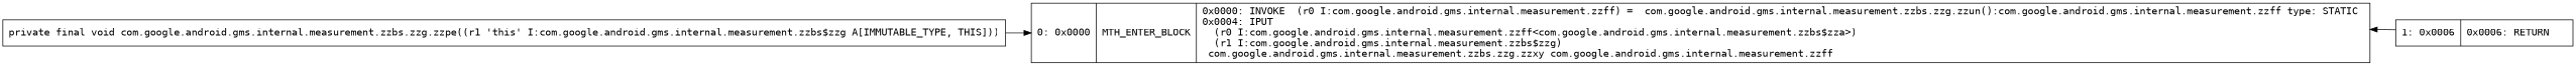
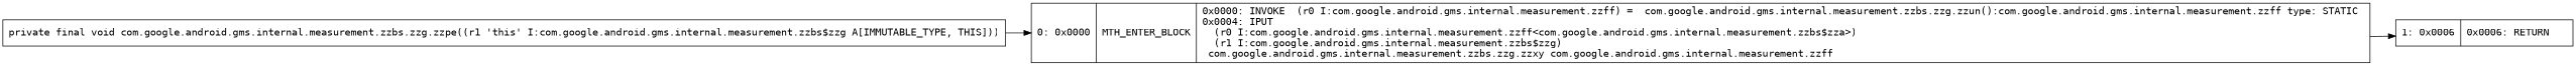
  digraph {
    rankdir=LR
    fontname="DejaVu Sans Mono"
    node [shape=record fontname="DejaVu Sans Mono"]
    edge [fontname="DejaVu Sans Mono"]
    n1 [label="{0\:\ 0x0000|MTH_ENTER_BLOCK\l|0x0000: INVOKE  (r0 I:com.google.android.gms.internal.measurement.zzff) =  com.google.android.gms.internal.measurement.zzbs.zzg.zzun():com.google.android.gms.internal.measurement.zzff type: STATIC \l0x0004: IPUT  \l  (r0 I:com.google.android.gms.internal.measurement.zzff\<com.google.android.gms.internal.measurement.zzbs$zza\>)\l  (r1 I:com.google.android.gms.internal.measurement.zzbs$zzg)\l com.google.android.gms.internal.measurement.zzbs.zzg.zzxy com.google.android.gms.internal.measurement.zzff \l}"]
    n2 [label="{1\:\ 0x0006|0x0006: RETURN   \l}"]
    n3 [label="{private final void com.google.android.gms.internal.measurement.zzbs.zzg.zzpe((r1 'this' I:com.google.android.gms.internal.measurement.zzbs$zzg A[IMMUTABLE_TYPE, THIS])) }"]
-   n2 -> n1
+   n1 -> n2
    n3 -> n1
  }
